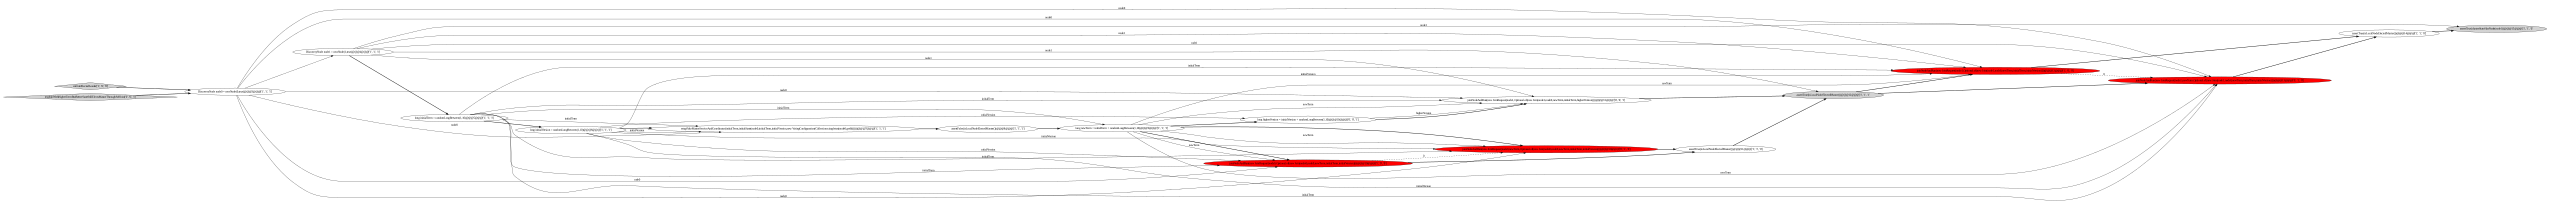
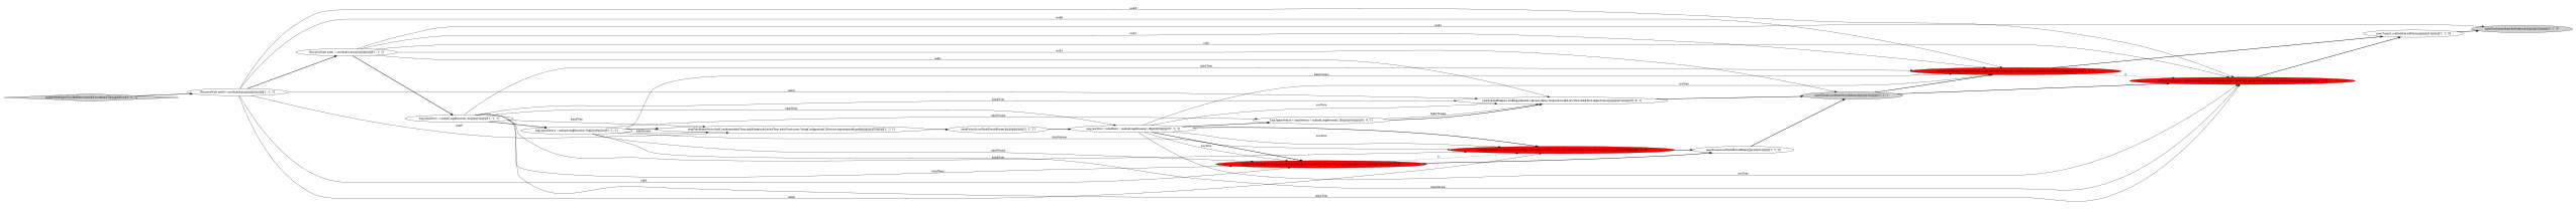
  digraph {
    fontname="Liberation Serif"
    rankdir=LR
    node [fillcolor=white fontname="Liberation Serif" shape=ellipse style=filled]
    edge [fontname="Liberation Serif" style=solid]
    n1 [label="long newTerm = initialTerm + randomLongBetween(1,10)@@@9@@@['1', '1', '1']"]
    n2 [fillcolor=red label="joinNodeAndRun(new JoinRequest(node0,Optional.of(new Join(node0,node0,newTerm,initialTerm,initialVersion))))@@@10@@@['1', '0', '0']"]
    n3 [fillcolor=red label="joinNodeAndRun(new JoinRequest(node1,newTerm,Optional.of(new Join(node1,node0,newTerm,initialTerm,initialVersion))))@@@13@@@['0', '1', '0']"]
    n4 [fillcolor=red label="joinNodeAndRun(new JoinRequest(node0,newTerm,Optional.of(new Join(node0,node0,newTerm,initialTerm,initialVersion))))@@@10@@@['0', '1', '0']"]
    n5 [label="long higherVersion = initialVersion + randomLongBetween(1,10)@@@10@@@['0', '0', '1']"]
    n6 [fillcolor=red label="joinNodeAndRun(new JoinRequest(node1,Optional.of(new Join(node1,node0,newTerm,initialTerm,initialVersion))))@@@13@@@['1', '0', '0']"]
    n7 [label="joinNodeAndRun(new JoinRequest(node1,Optional.of(new Join(node1,node0,newTerm,initialTerm,higherVersion))))@@@11@@@['0', '0', '1']"]
    n8 [label="assertTrue(isLocalNodeElectedMaster())@@@11@@@['1', '1', '0']"]
    n9 [label="assertTrue(isLocalNodeElectedMaster())@@@14@@@['1', '1', '0']"]
    n10 [fillcolor=lightgray label="assertTrue(isLocalNodeElectedMaster())@@@12@@@['1', '1', '1']"]
    n11 [label="DiscoveryNode node0 = newNode(0,true)@@@3@@@['1', '1', '1']"]
    n12 [label="setupFakeMasterServiceAndCoordinator(initialTerm,initialState(node0,initialTerm,initialVersion,new VotingConfiguration(Collections.singleton(node0.getId()))))@@@7@@@['1', '1', '1']"]
    n13 [label="DiscoveryNode node1 = newNode(1,true)@@@4@@@['1', '1', '1']"]
-   n14 [fillcolor=lightgray label="testJoinElectedLeader['1', '0', '0']" shape=diamond]
    n15 [fillcolor=lightgray label="assertTrue(clusterStateHasNode(node1))@@@15@@@['1', '1', '0']"]
    n16 [label="long initialVersion = randomLongBetween(1,10)@@@6@@@['1', '1', '1']"]
    n17 [label="assertFalse(isLocalNodeElectedMaster())@@@8@@@['1', '1', '1']"]
    n18 [label="long initialTerm = randomLongBetween(1,10)@@@5@@@['1', '1', '1']"]
    n19 [fillcolor=lightgray label="testJoinWithHigherTermButBetterStateStillElectsMasterThroughSelfJoin['0', '0', '1']" shape=diamond]
    n1 -> n2 [style=bold]
    n1 -> n2 [label=newTerm]
    n1 -> n3 [label=newTerm]
    n1 -> n4 [style=bold]
    n1 -> n4 [label=newTerm]
    n1 -> n5 [style=bold]
    n1 -> n6 [label=newTerm]
    n1 -> n7 [label=newTerm]
    n2 -> n4 [label=0 style=dashed]
    n2 -> n8 [style=bold]
    n3 -> n9 [style=bold]
    n4 -> n8 [style=bold]
    n5 -> n7 [label=higherVersion]
    n5 -> n7 [style=bold]
    n6 -> n3 [label=0 style=dashed]
    n6 -> n9 [style=bold]
    n7 -> n10 [style=bold]
    n8 -> n10 [style=bold]
    n9 -> n15 [style=bold]
    n10 -> n3 [style=bold]
    n10 -> n6 [style=bold]
    n11 -> n2 [label=node0]
    n11 -> n3 [label=node0]
    n11 -> n4 [label=node0]
    n11 -> n6 [label=node0]
    n11 -> n7 [label=node0]
    n11 -> n12 [label=node0]
-   n11 -> n13
+   n11 -> n13 [style=bold]
    n12 -> n17 [style=bold]
    n13 -> n3 [label=node1]
    n13 -> n6 [label=node1]
    n13 -> n7 [label=node1]
    n13 -> n10 [label=node1]
    n13 -> n15 [label=node1]
    n13 -> n18 [style=bold]
-   n14 -> n11 [style=bold]
    n16 -> n2 [label=initialVersion]
    n16 -> n3 [label=initialVersion]
    n16 -> n4 [label=initialVersion]
    n16 -> n5 [label=initialVersion]
    n16 -> n6 [label=initialVersion]
    n16 -> n12 [style=bold]
    n16 -> n12 [label=initialVersion]
    n17 -> n1 [style=bold]
    n18 -> n1 [label=initialTerm]
    n18 -> n2 [label=initialTerm]
    n18 -> n3 [label=initialTerm]
    n18 -> n4 [label=initialTerm]
    n18 -> n6 [label=initialTerm]
    n18 -> n7 [label=initialTerm]
    n18 -> n12 [label=initialTerm]
    n18 -> n16 [style=bold]
    n19 -> n11 [style=bold]
  }
